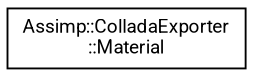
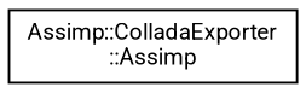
  digraph {
    rankdir=LR
    fontname=Roboto
-   n1 [color=black fillcolor=white fontname=Roboto fontsize=10 height=0.2 label="Assimp::ColladaExporter\l::Material" shape=record style=filled width=0.4]
+   n1 [color=black fillcolor=white fontname=Roboto fontsize=10 height=0.2 label="Assimp::ColladaExporter\l::Assimp" shape=record style=filled width=0.4]
  }
